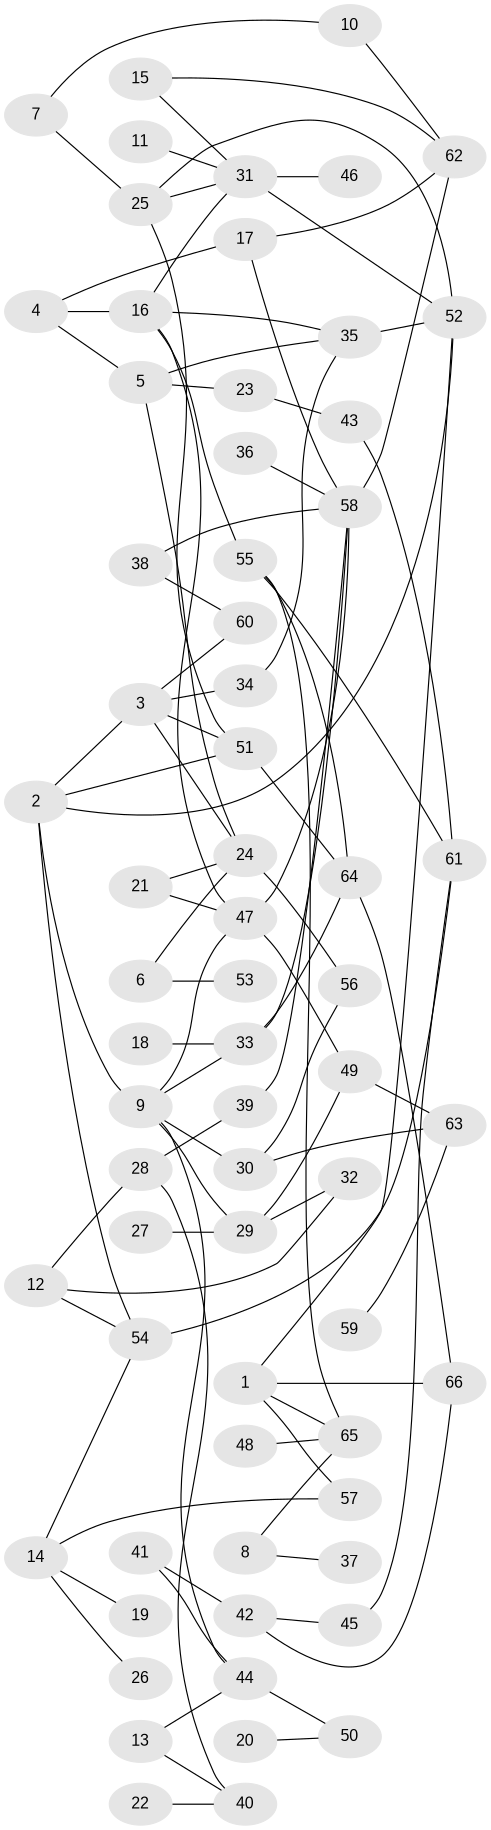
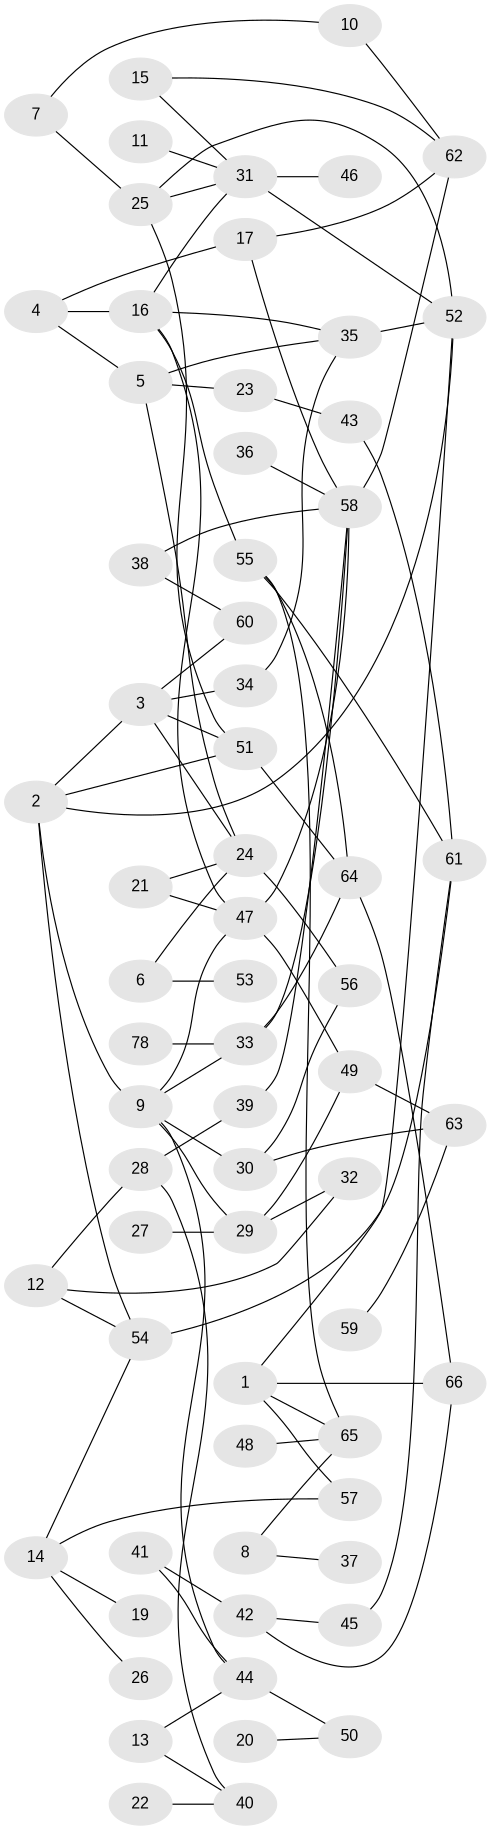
  graph {
    fontname="Liberation Sans"
    rankdir=LR
    node [color=gray90 fontname="Liberation Sans" style=filled]
    edge [fontname="Liberation Sans" weight=1.0]
    1
    52
    57
    65
    66
    2
    3
    9
    51
    54
    24
    34
    60
    29
    30
    33
    44
    47
    64
    61
    56
    35
    4
    5
    16
    17
    23
    31
    55
    62
    58
    43
    6
    53
    7
    10
    25
    8
    37
    32
    49
    63
    50
    22
    40
    11
    46
    12
    28
    39
    13
    14
    19
    26
    15
-   18
+   18 [label=78]
    20
    21
    27
    36
    38
    41
    42
    45
    48
    59
    1 -- 52
    1 -- 57
    1 -- 65
    1 -- 66
    2 -- 52
    2 -- 3
    2 -- 9
    2 -- 51
    2 -- 54
    3 -- 51
    3 -- 24
    3 -- 34
    3 -- 60
    9 -- 29
    9 -- 30
    9 -- 33
    9 -- 44
    9 -- 47
    51 -- 64
    54 -- 61
    24 -- 56
    34 -- 35
    29 -- 32
    29 -- 49
    30 -- 56
    30 -- 63
    33 -- 64
    33 -- 58
    44 -- 50
    47 -- 58
    47 -- 49
    64 -- 66
    35 -- 52
    4 -- 5
    4 -- 16
    4 -- 17
    5 -- 24
    5 -- 35
    5 -- 23
    16 -- 47
    16 -- 35
    16 -- 31 [weight=3.0]
    16 -- 55
    17 -- 62
    17 -- 58
    23 -- 43
    31 -- 52 [weight=2.0]
    31 -- 46
    55 -- 65
    55 -- 64
    55 -- 61
    58 -- 62
    43 -- 61
    6 -- 24
    6 -- 53
    7 -- 10
    7 -- 25
    10 -- 62
    25 -- 52
    25 -- 51
    25 -- 31
    8 -- 65
    8 -- 37
    49 -- 63
    22 -- 40
    11 -- 31
    12 -- 54
    12 -- 32
    12 -- 28
    28 -- 40
    28 -- 39
    39 -- 58
    13 -- 44
    13 -- 40
    14 -- 57
    14 -- 54
    14 -- 19
    14 -- 26
    15 -- 31
    15 -- 62
    18 -- 33
    20 -- 50
    21 -- 24
    21 -- 47
    27 -- 29
    36 -- 58
    38 -- 60
    38 -- 58
    41 -- 44
    41 -- 42
    42 -- 66
    42 -- 45
    45 -- 61
    48 -- 65
    59 -- 63
  }
